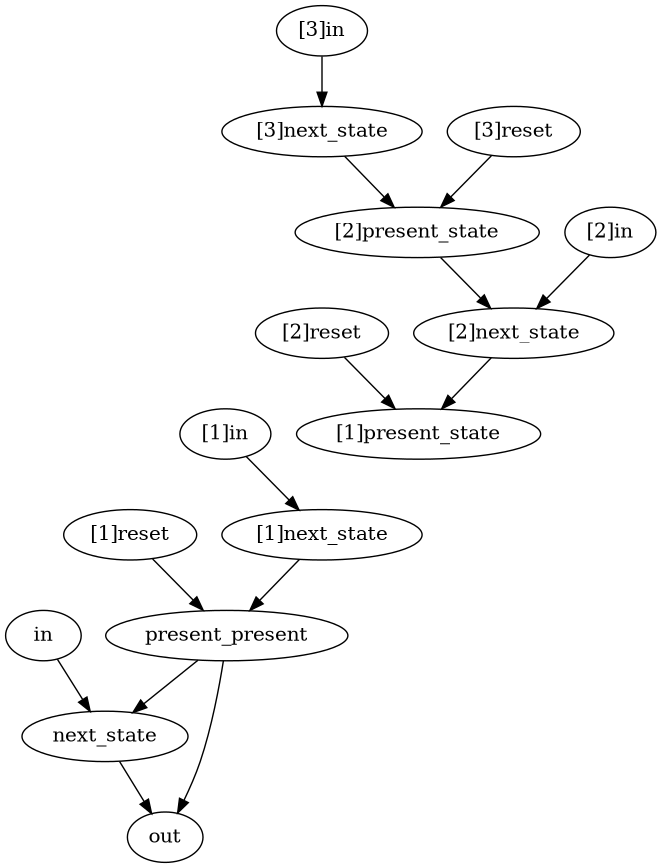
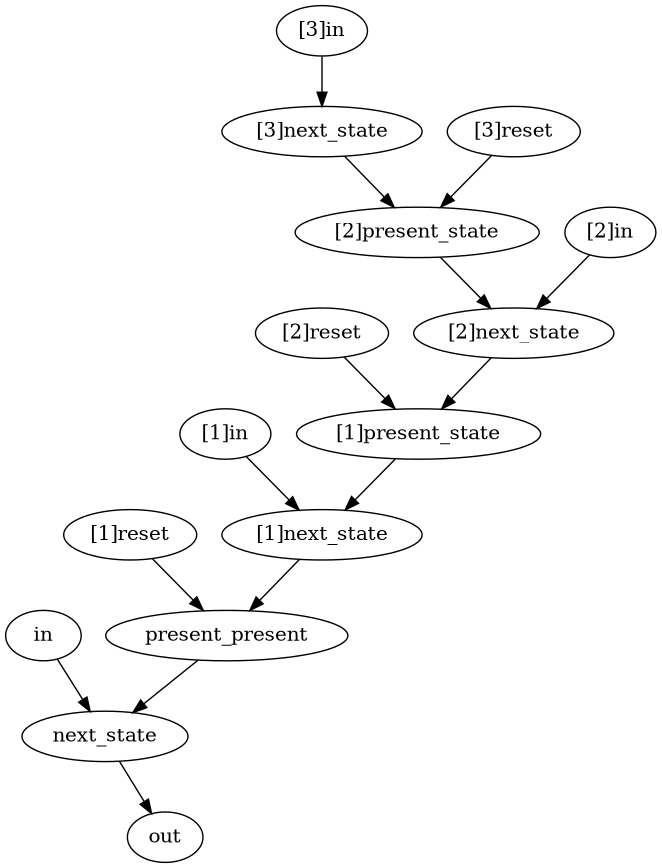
  strict digraph {
    node [complexity=7]
    "[2]next_state" [complexity=9 importance=3.5686275626 rank=0.396514173622]
    "[1]present_state" [importance=3.29972006692 rank=0.471388580989]
    "[1]next_state" [complexity=6 importance=1.52380959188 rank=0.253968265313]
    n4 [complexity=4 importance=1.2549020962 label=present_present rank=0.313725524049]
    "[2]reset" [complexity=8 importance=6.722689389 rank=0.840336173626]
    "[3]in" [complexity=16 importance=15.4397762633 rank=0.964986016454]
    "[3]next_state" [complexity=12 importance=7.65826350405 rank=0.638188625338]
    "[2]present_state" [complexity=10 importance=7.38935600837 rank=0.738935600837]
    out [complexity=0 importance=0.232493110835 rank=0.0]
    next_state [complexity=3 importance=0.501400606515 rank=0.167133535505]
    "[1]in" [complexity=10 importance=3.17086843891 rank=0.317086843891]
    "[2]in" [complexity=13 importance=7.26050438036 rank=0.558500336951]
    in [importance=1.12605046819 rank=0.160864352598]
    "[1]reset" [complexity=5 importance=2.63305344755 rank=0.526610689511]
    "[3]reset" [complexity=11 importance=14.9019612719 rank=1.35472375199]
    "[2]next_state" -> "[1]present_state"
+   "[1]present_state" -> "[1]next_state"
    "[1]next_state" -> n4
-   n4 -> out
    n4 -> next_state
    "[2]reset" -> "[1]present_state"
    "[3]in" -> "[3]next_state"
    "[3]next_state" -> "[2]present_state"
    "[2]present_state" -> "[2]next_state"
    next_state -> out
    "[1]in" -> "[1]next_state"
    "[2]in" -> "[2]next_state"
    in -> next_state
    "[1]reset" -> n4
    "[3]reset" -> "[2]present_state"
  }
